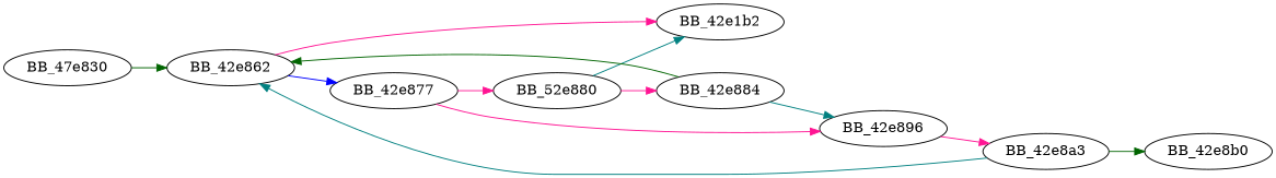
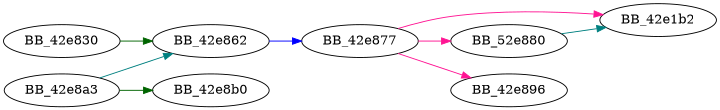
  digraph {
    rankdir=LR
    edge [color=deeppink]
-   BB_42e830 [label=BB_47e830]
+   BB_42e830
    BB_42e862
    BB_42e877
    n4 [label=BB_42e1b2]
    n5 [label=BB_52e880]
    BB_42e896
-   BB_42e884
    BB_42e8a3
    BB_42e8b0
    BB_42e830 -> BB_42e862 [color=darkgreen]
    BB_42e862 -> BB_42e877 [color=blue]
-   BB_42e862 -> n4
+   BB_42e877 -> n4
    BB_42e877 -> n5
    BB_42e877 -> BB_42e896
    n5 -> n4 [color=teal]
-   n5 -> BB_42e884
-   BB_42e896 -> BB_42e8a3
-   BB_42e884 -> BB_42e862 [color=darkgreen]
-   BB_42e884 -> BB_42e896 [color=teal]
    BB_42e8a3 -> BB_42e862 [color=teal]
    BB_42e8a3 -> BB_42e8b0 [color=darkgreen]
  }
